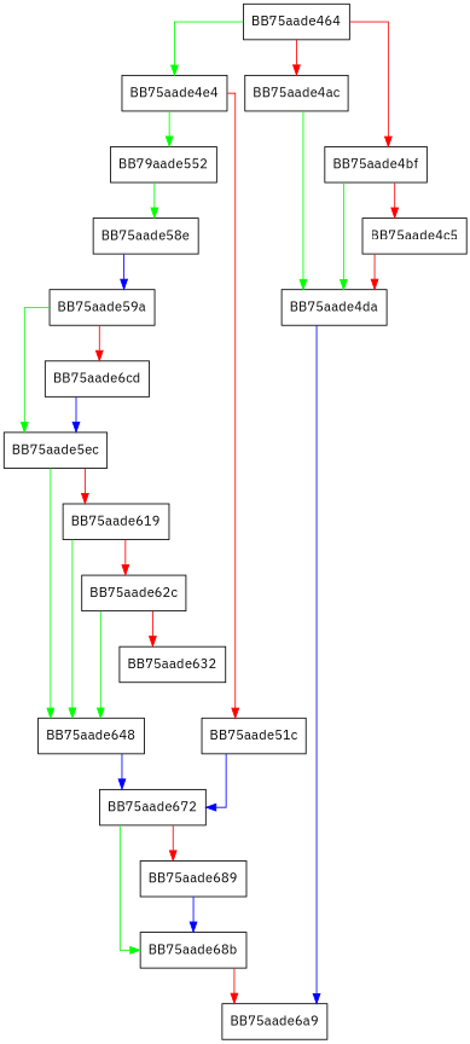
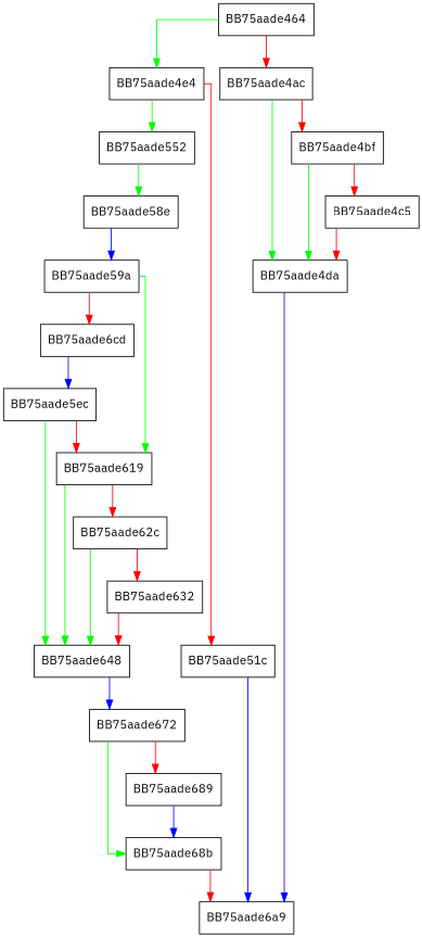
  digraph {
    fontname="IBM Plex Sans"
    splines=ortho
    node [fontname="IBM Plex Sans" shape=box]
    edge [color=red fontname="IBM Plex Sans"]
    BB75aade464
    BB75aade4e4
    BB75aade4ac
-   BB75aade552 [label=BB79aade552]
+   BB75aade552
    BB75aade51c
    BB75aade4da
    BB75aade4bf
    BB75aade58e
    BB75aade6a9
    BB75aade4c5
    BB75aade59a
    BB75aade5ec
    n13 [label=BB75aade6cd]
    BB75aade648
    BB75aade619
    BB75aade672
    BB75aade62c
    BB75aade68b
    BB75aade689
    BB75aade632
    BB75aade464 -> BB75aade4e4 [color=green]
    BB75aade464 -> BB75aade4ac
    BB75aade4e4 -> BB75aade552 [color=green]
    BB75aade4e4 -> BB75aade51c
    BB75aade4ac -> BB75aade4da [color=green]
-   BB75aade464 -> BB75aade4bf
+   BB75aade4ac -> BB75aade4bf
    BB75aade552 -> BB75aade58e [color=green]
-   BB75aade51c -> BB75aade672 [color=blue]
+   BB75aade51c -> BB75aade6a9 [color=blue]
    BB75aade4da -> BB75aade6a9 [color=blue]
    BB75aade4bf -> BB75aade4da [color=green]
    BB75aade4bf -> BB75aade4c5
    BB75aade58e -> BB75aade59a [color=blue]
    BB75aade4c5 -> BB75aade4da
-   BB75aade59a -> BB75aade5ec [color=green]
+   BB75aade59a -> BB75aade619 [color=green]
    BB75aade59a -> n13
    BB75aade5ec -> BB75aade648 [color=green]
    BB75aade5ec -> BB75aade619
    n13 -> BB75aade5ec [color=blue]
    BB75aade648 -> BB75aade672 [color=blue]
    BB75aade619 -> BB75aade648 [color=green]
    BB75aade619 -> BB75aade62c
    BB75aade672 -> BB75aade68b [color=green]
    BB75aade672 -> BB75aade689
    BB75aade62c -> BB75aade648 [color=green]
    BB75aade62c -> BB75aade632
    BB75aade68b -> BB75aade6a9
    BB75aade689 -> BB75aade68b [color=blue]
+   BB75aade632 -> BB75aade648
  }
